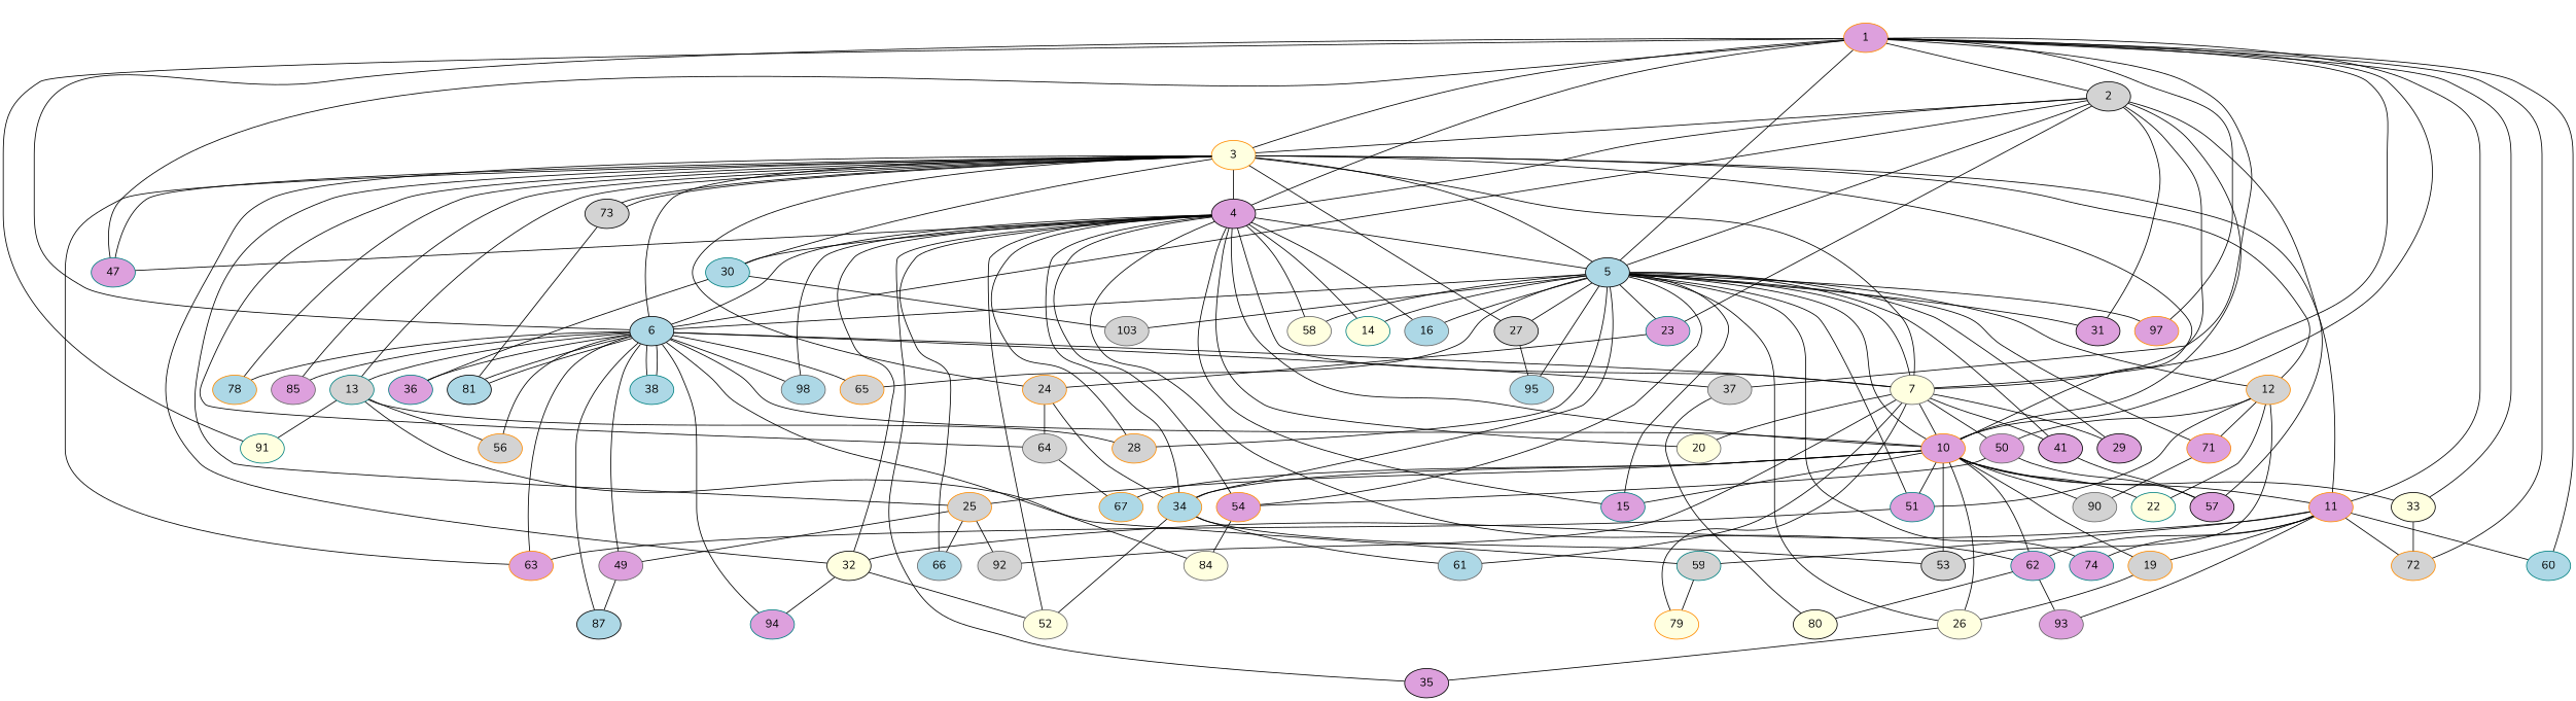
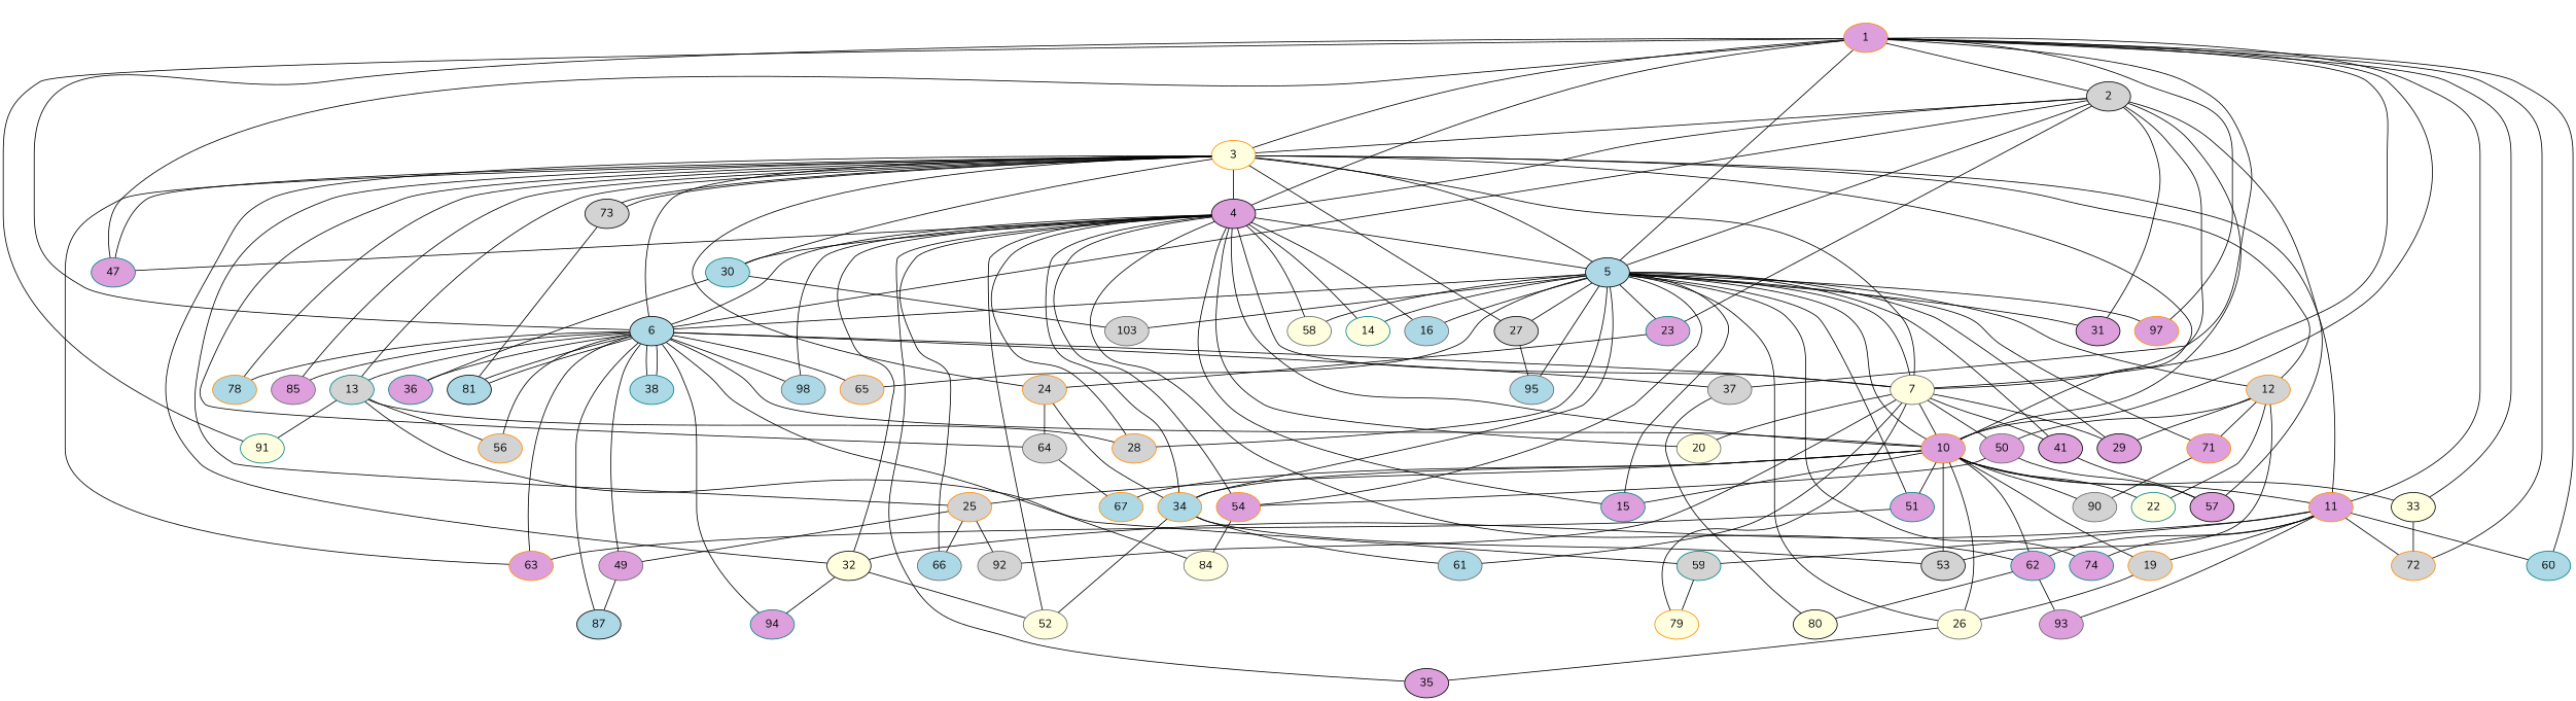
  graph {
    fontname=Nunito
    node [color=darkorange fillcolor=plum fontname=Nunito style=filled]
    edge [fontname=Nunito]
    1 [super="+76"]
    2 [color=black fillcolor=lightgrey super="+104"]
    3 [fillcolor=lightyellow super="+40"]
    4 [color=black super="+8"]
    5 [color=black fillcolor=lightblue super="+9"]
    6 [color=black fillcolor=lightblue super="+18"]
    7 [color=gray40 fillcolor=lightyellow super="+86"]
    10 [super="+21"]
    11 [super="+27"]
    33 [color=black fillcolor=lightyellow]
    37 [color=gray40 fillcolor=lightgrey]
    47 [color=teal super="+82"]
    60 [color=teal fillcolor=lightblue]
    72 [fillcolor=lightgrey super="+102"]
    91 [color=teal fillcolor=lightyellow]
    97
    23 [color=teal]
    31 [color=black]
    57 [color=black super="+75"]
    12 [fillcolor=lightgrey super="+69"]
    13 [color=teal fillcolor=lightgrey super="+39"]
    n22 [color=black fillcolor=lightgrey label=27 super="+42"]
    24 [fillcolor=lightgrey super="+48"]
    25 [fillcolor=lightgrey super="+46"]
    30 [color=teal fillcolor=lightblue]
    32 [color=black fillcolor=lightyellow super="+44"]
    63 [super="+101"]
    64 [color=gray40 fillcolor=lightgrey]
    73 [color=black fillcolor=lightgrey]
    78 [fillcolor=lightblue super="+105"]
    85 [color=gray40]
    14 [color=teal fillcolor=lightyellow super="+88"]
    15 [color=teal]
    16 [color=gray40 fillcolor=lightblue super="+96"]
    20 [color=gray40 fillcolor=lightyellow]
    28 [fillcolor=lightgrey]
    34 [fillcolor=lightblue super="+45"]
    35 [color=black]
    52 [color=gray40 fillcolor=lightyellow super="+70"]
    54 [super="+100"]
    58 [color=gray40 fillcolor=lightyellow]
    62 [color=teal super="+89"]
    66 [color=gray40 fillcolor=lightblue]
    98 [color=gray40 fillcolor=lightblue]
    26 [color=gray40 fillcolor=lightyellow super="+68"]
    29 [color=black]
    41 [color=black]
    51 [color=teal super="+55"]
    65 [fillcolor=lightgrey]
    71
    74 [color=teal]
    95 [color=gray40 fillcolor=lightblue]
    103 [color=gray40 fillcolor=lightgrey]
    36 [color=teal]
    38 [color=teal fillcolor=lightblue]
    49 [color=gray40]
    56 [fillcolor=lightgrey]
    81 [color=black fillcolor=lightblue super="+83"]
    84 [color=gray40 fillcolor=lightyellow]
    87 [color=black fillcolor=lightblue]
    94 [color=teal]
    50 [color=gray40]
    61 [color=gray40 fillcolor=lightblue]
    79 [fillcolor=lightyellow]
    92 [color=gray40 fillcolor=lightgrey]
    19 [fillcolor=lightgrey]
    22 [color=teal fillcolor=lightyellow super="+99"]
    53 [color=black fillcolor=lightgrey super="+77"]
    67 [fillcolor=lightblue]
    90 [color=gray40 fillcolor=lightgrey]
    59 [color=teal fillcolor=lightgrey]
    93 [color=gray40]
    80 [color=black fillcolor=lightyellow]
    1 -- 2
    1 -- 3
    1 -- 4 [weight=3]
    1 -- 5 [weight=2]
    1 -- 6
    1 -- 7
    1 -- 10
    1 -- 11
    1 -- 33
    1 -- 37
    1 -- 47
    1 -- 60
    1 -- 72
    1 -- 91
    1 -- 97
    2 -- 3
    2 -- 4 [weight=2]
    2 -- 5 [weight=3]
    2 -- 6
    2 -- 7
    2 -- 10
    2 -- 23
    2 -- 31
    2 -- 57
    3 -- 4 [weight=2]
    3 -- 5 [weight=3]
    3 -- 6
    3 -- 7 [weight=2]
    3 -- 10
    3 -- 11
    3 -- 47
    3 -- 12 [weight=2]
    3 -- 13
    3 -- n22 [weight=2]
    3 -- 24
    3 -- 25 [weight=2]
    3 -- 30
    3 -- 32
    3 -- 63
    3 -- 64
    3 -- 73
    3 -- 73
    3 -- 78
    3 -- 85
    4 -- 5 [weight=4]
    4 -- 6 [weight=2]
    4 -- 7 [weight=2]
    4 -- 10 [weight=2]
    4 -- 47
    4 -- 30
    4 -- 32
    4 -- 14
    4 -- 15
    4 -- 16 [weight=2]
    4 -- 20
    4 -- 28
    4 -- 34
    4 -- 35
    4 -- 52
    4 -- 54
    4 -- 58
    4 -- 62
    4 -- 66
    4 -- 98
    5 -- 6 [weight=3]
    5 -- 7 [weight=2]
    5 -- 10 [weight=2]
    5 -- 97
    5 -- 23
    5 -- 31
    5 -- 12
    5 -- n22
    5 -- 14 [weight=2]
    5 -- 15
    5 -- 16
    5 -- 28
    5 -- 34
    5 -- 54
    5 -- 58
    5 -- 26
    5 -- 29
    5 -- 41
    5 -- 51
    5 -- 65
    5 -- 71
    5 -- 74
    5 -- 95
    5 -- 103
    6 -- 7
    6 -- 10
    6 -- 37
    6 -- 13
    6 -- 63
    6 -- 78 [weight=2]
    6 -- 85
    6 -- 98
    6 -- 65
    6 -- 36
    6 -- 38
    6 -- 38
    6 -- 49
    6 -- 56
    6 -- 81
    6 -- 81
    6 -- 84
    6 -- 87
    6 -- 94
    7 -- 10
    7 -- 20
    7 -- 29
    7 -- 41
    7 -- 50
    7 -- 61
    7 -- 79
    7 -- 92
    10 -- 11
    10 -- 33
    10 -- 25
    10 -- 15
    10 -- 34
    10 -- 62
    10 -- 26
    10 -- 51
    10 -- 19
    10 -- 22 [weight=2]
    10 -- 53
    10 -- 67
    10 -- 90
    11 -- 60
    11 -- 72
    11 -- 32
    11 -- 62
    11 -- 74
    11 -- 19
    11 -- 59
    11 -- 93
    33 -- 72
    37 -- 80
    23 -- 24
-   12 -- 51
+   12 -- 29
    12 -- 71
    12 -- 50
    12 -- 22
    12 -- 53
    13 -- 91
    13 -- 28
    13 -- 56
    13 -- 59
    n22 -- 95
    24 -- 64
    24 -- 34
    25 -- 66
    25 -- 49
    25 -- 92
    30 -- 103
    30 -- 36
    32 -- 52
    32 -- 94
    64 -- 67
    73 -- 81
    34 -- 52
    34 -- 61
    34 -- 53
    54 -- 84
    62 -- 93
    62 -- 80
    26 -- 35
    41 -- 57
    51 -- 63
    71 -- 90
    49 -- 87
    50 -- 57
    50 -- 54
    19 -- 26
    59 -- 79
  }
